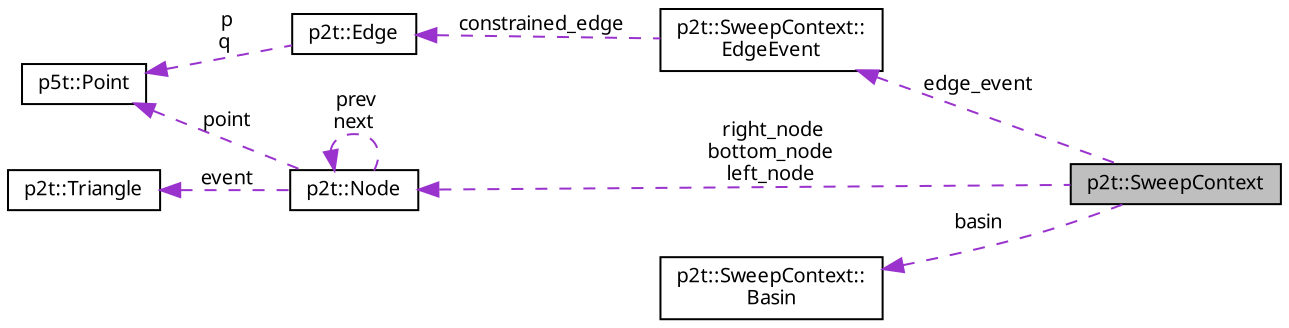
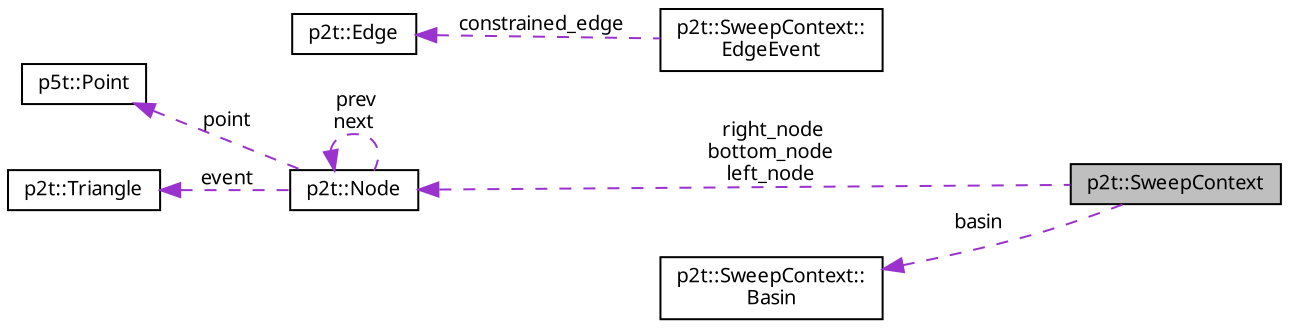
  digraph {
    fontname="Noto Sans"
    rankdir=LR
    node [color=black fillcolor=white fontname="Noto Sans" fontsize=10 shape=record style=filled]
    edge [color=darkorchid3 dir=back fontname="Noto Sans" fontsize=10 labelfontname=Helvetica labelfontsize=10 style=dashed]
    n1 [fillcolor=grey75 fontcolor=black height=0.2 label="p2t::SweepContext" width=0.4]
    n2 [height=0.2 label="p2t::SweepContext::\lEdgeEvent" width=0.4]
    n3 [height=0.2 label="p2t::Edge" width=0.4]
    n4 [height=0.2 label="p5t::Point" width=0.4]
    n5 [height=0.2 label="p2t::Node" width=0.4]
    n6 [height=0.2 label="p2t::SweepContext::\lBasin" width=0.4]
    n7 [height=0.2 label="p2t::Triangle" width=0.4]
-   n2 -> n1 [label=" edge_event"]
    n3 -> n2 [label=" constrained_edge"]
-   n4 -> n3 [label=" p\nq"]
    n4 -> n5 [label=" point"]
    n5 -> n1 [label=" right_node\nbottom_node\nleft_node"]
    n5 -> n5 [label=" prev\nnext"]
    n6 -> n1 [label=" basin"]
    n7 -> n5 [label=" event"]
  }
